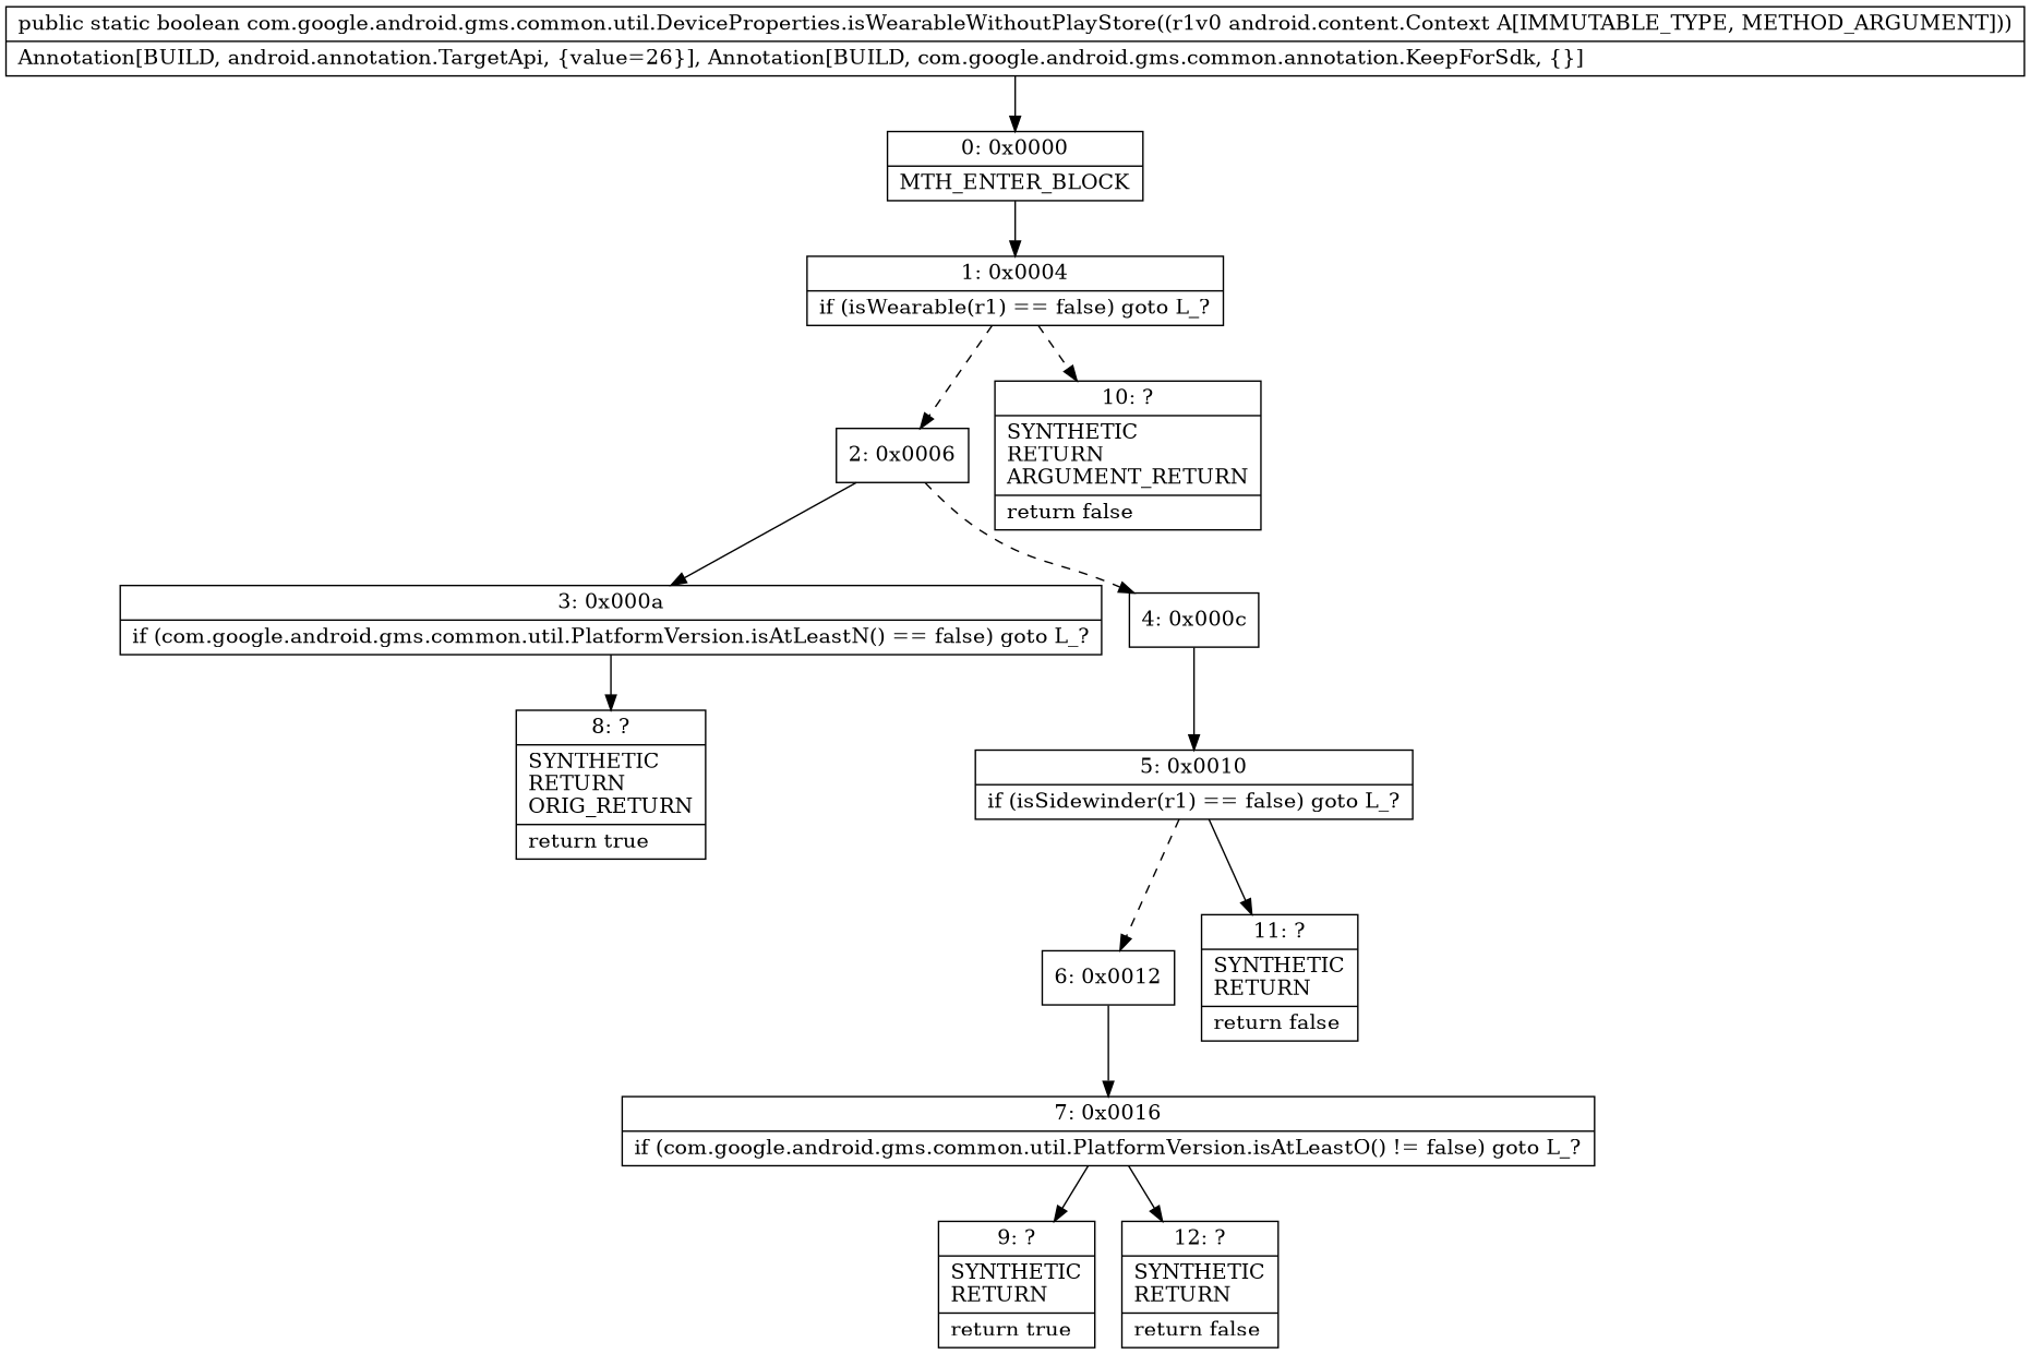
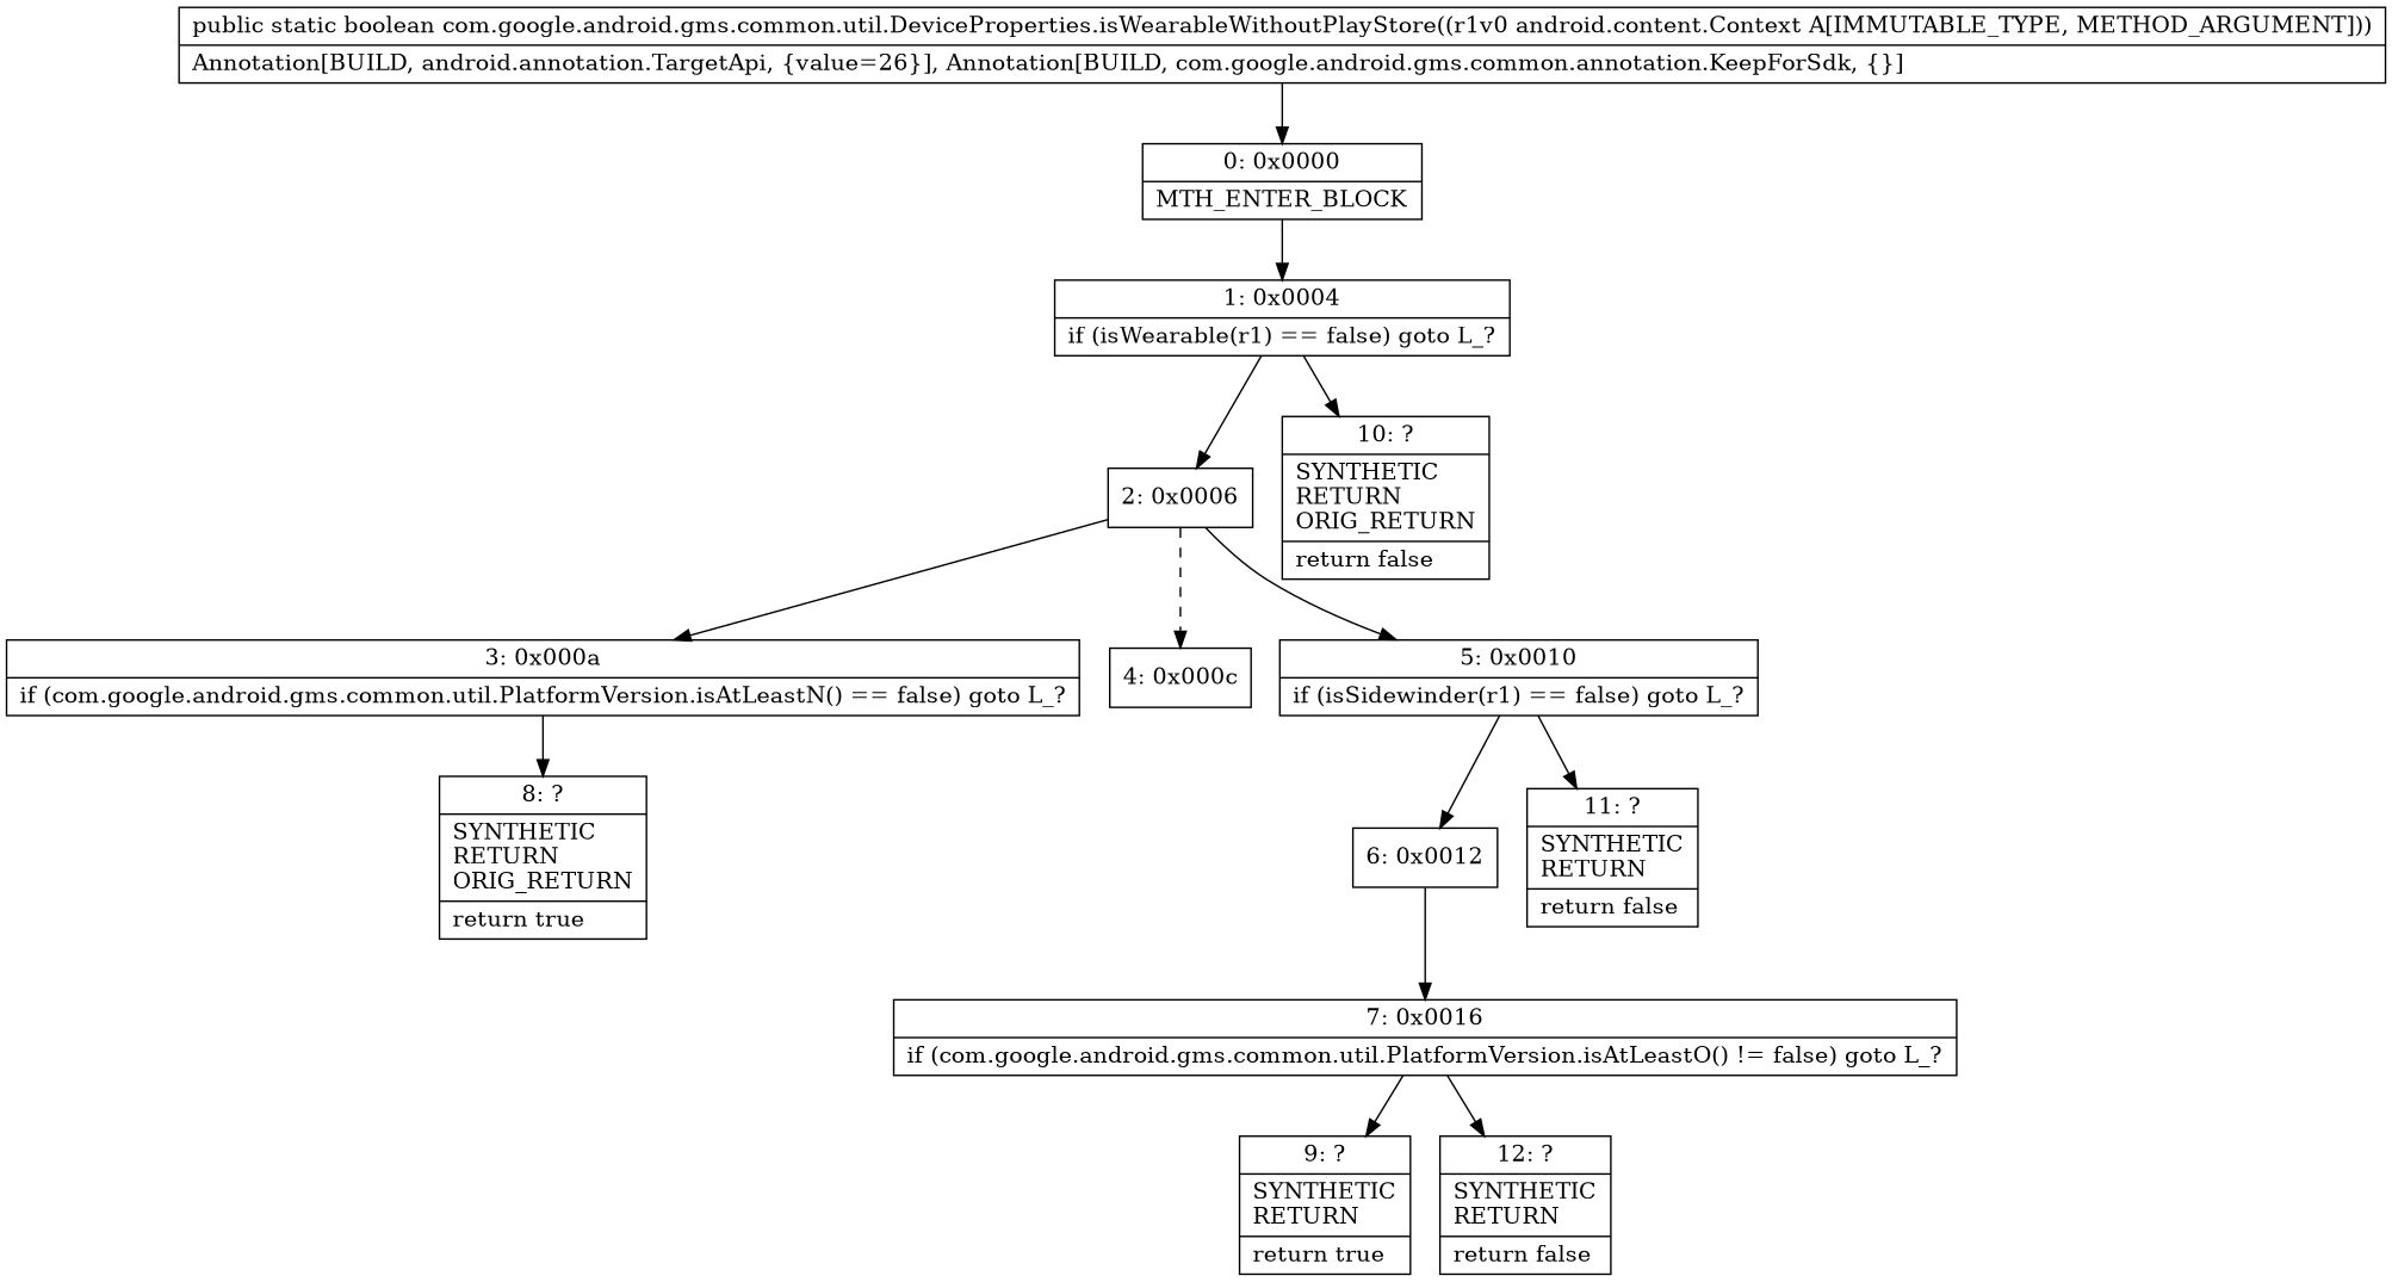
  digraph {
    node [shape=record]
    n1 [label="{0\:\ 0x0000|MTH_ENTER_BLOCK\l}"]
    n2 [label="{1\:\ 0x0004|if (isWearable(r1) == false) goto L_?\l}"]
    n3 [label="{2\:\ 0x0006}"]
-   n4 [label="{10\:\ ?|SYNTHETIC\lRETURN\lARGUMENT_RETURN\l|return false\l}"]
+   n4 [label="{10\:\ ?|SYNTHETIC\lRETURN\lORIG_RETURN\l|return false\l}"]
    n5 [label="{3\:\ 0x000a|if (com.google.android.gms.common.util.PlatformVersion.isAtLeastN() == false) goto L_?\l}"]
    n6 [label="{4\:\ 0x000c}"]
    n7 [label="{8\:\ ?|SYNTHETIC\lRETURN\lORIG_RETURN\l|return true\l}"]
    n8 [label="{5\:\ 0x0010|if (isSidewinder(r1) == false) goto L_?\l}"]
    n9 [label="{6\:\ 0x0012}"]
    n10 [label="{11\:\ ?|SYNTHETIC\lRETURN\l|return false\l}"]
    n11 [label="{7\:\ 0x0016|if (com.google.android.gms.common.util.PlatformVersion.isAtLeastO() != false) goto L_?\l}"]
    n12 [label="{9\:\ ?|SYNTHETIC\lRETURN\l|return true\l}"]
    n13 [label="{12\:\ ?|SYNTHETIC\lRETURN\l|return false\l}"]
    n14 [label="{public static boolean com.google.android.gms.common.util.DeviceProperties.isWearableWithoutPlayStore((r1v0 android.content.Context A[IMMUTABLE_TYPE, METHOD_ARGUMENT]))  | Annotation[BUILD, android.annotation.TargetApi, \{value=26\}], Annotation[BUILD, com.google.android.gms.common.annotation.KeepForSdk, \{\}]\l}"]
    n1 -> n2
-   n2 -> n3 [style=dashed]
-   n2 -> n4 [style=dashed]
+   n2 -> n3 [style=solid]
+   n2 -> n4
    n3 -> n5
    n3 -> n6 [style=dashed]
    n5 -> n7
-   n6 -> n8
-   n8 -> n9 [style=dashed]
+   n3 -> n8
+   n8 -> n9 [style=solid]
    n8 -> n10
    n9 -> n11
    n11 -> n12 [style=solid]
    n11 -> n13
    n14 -> n1
  }
